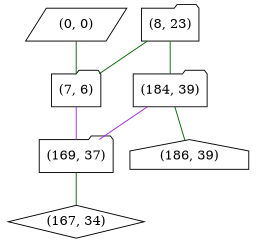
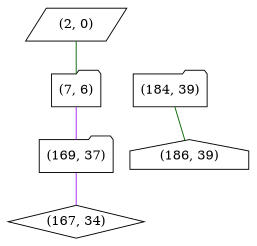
  graph {
    node [shape=folder]
    edge [color=darkgreen weight=1]
-   "(0, 0)" [shape=parallelogram]
+   "(0, 0)" [shape=parallelogram label="(2, 0)"]
    "(7, 6)"
    "(169, 37)"
-   "(8, 23)"
    "(184, 39)"
    "(186, 39)" [shape=house]
    "(167, 34)" [shape=diamond]
    "(0, 0)" -- "(7, 6)" [weight=4]
    "(7, 6)" -- "(169, 37)" [color=purple]
-   "(169, 37)" -- "(167, 34)"
-   "(8, 23)" -- "(7, 6)"
-   "(8, 23)" -- "(184, 39)" [weight=2]
-   "(184, 39)" -- "(169, 37)" [color=purple]
+   "(169, 37)" -- "(167, 34)" [color=purple]
    "(184, 39)" -- "(186, 39)"
  }
